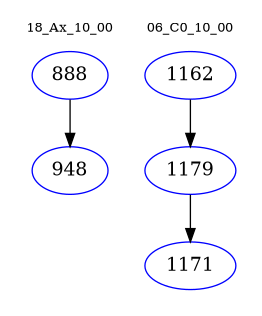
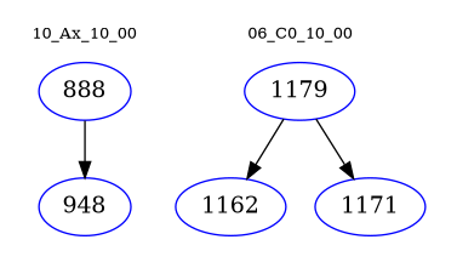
  digraph {
    node [color=blue]
    edge [color=black]
    n1 [label=888]
    n2 [label=948]
    n3 [label=1162]
    n4 [label=1171]
    n5 [label=1179]
    subgraph cluster_1 {
      color=white
      fontsize=10
-     label="18_Ax_10_00"
+     label="10_Ax_10_00"
      n1
      n2
    }
    subgraph cluster_2 {
      color=white
      fontsize=10
      label="06_C0_10_00"
      n3
      n4
      n5
    }
    n1 -> n2
-   n3 -> n5
+   n5 -> n3
    n5 -> n4
  }
